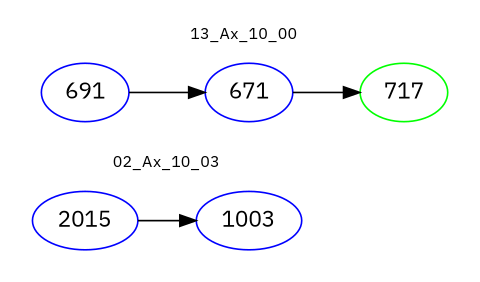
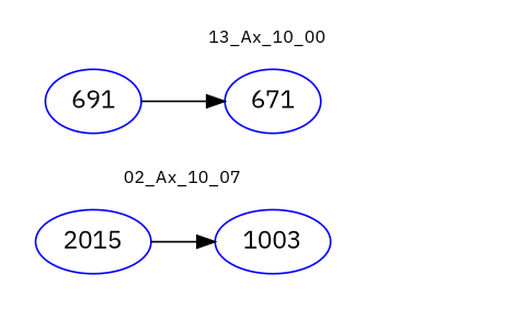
  digraph {
    fontname="IBM Plex Sans"
    rankdir=LR
    node [color=blue fontname="IBM Plex Sans"]
    edge [color=black fontname="IBM Plex Sans"]
    n1 [label=2015]
    n2 [label=1003]
    n3 [label=691]
    n4 [label=671]
-   n5 [color=green label=717]
    subgraph cluster_1 {
      color=white
      fontsize=10
-     label="02_Ax_10_03"
+     label="02_Ax_10_07"
      n1
      n2
    }
    subgraph cluster_2 {
      color=white
      fontsize=10
      label="13_Ax_10_00"
      n3
      n4
-     n5
    }
    n1 -> n2
    n3 -> n4
-   n4 -> n5
  }
